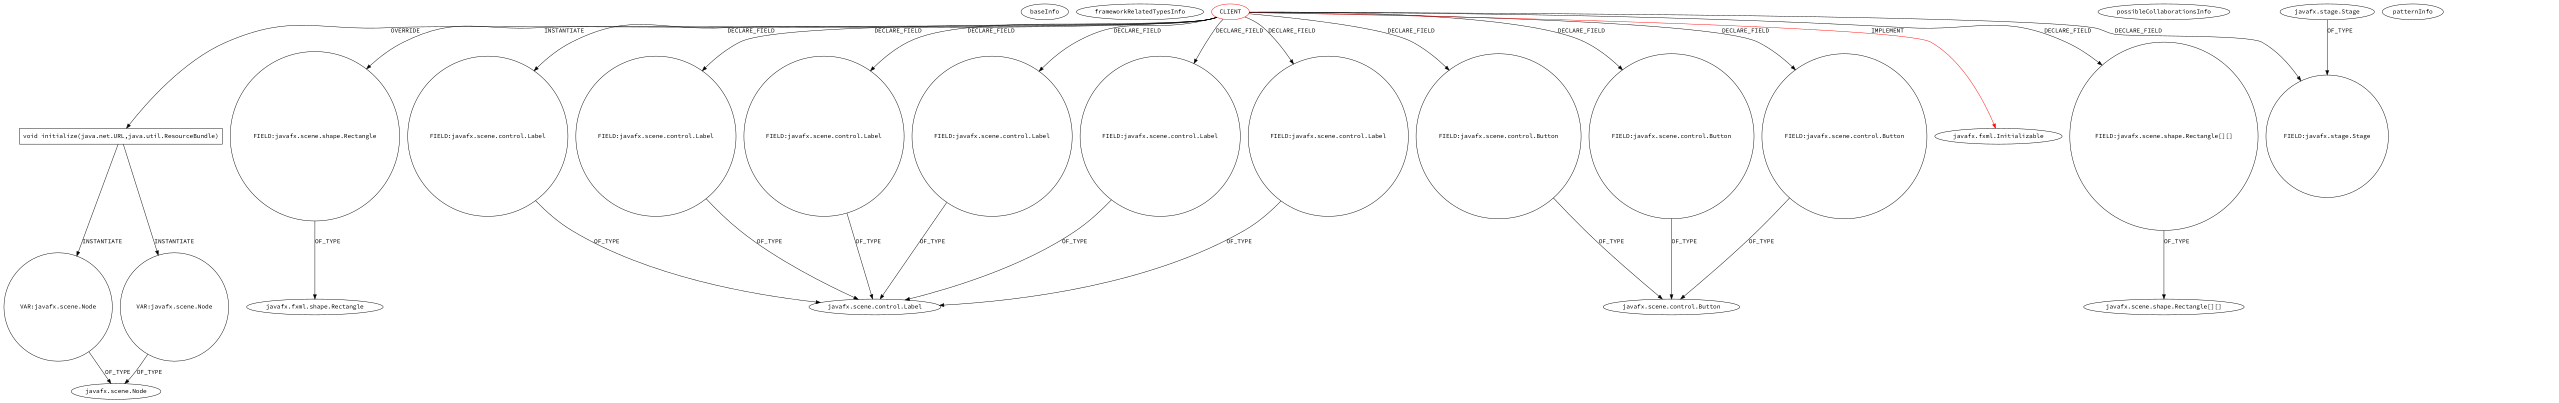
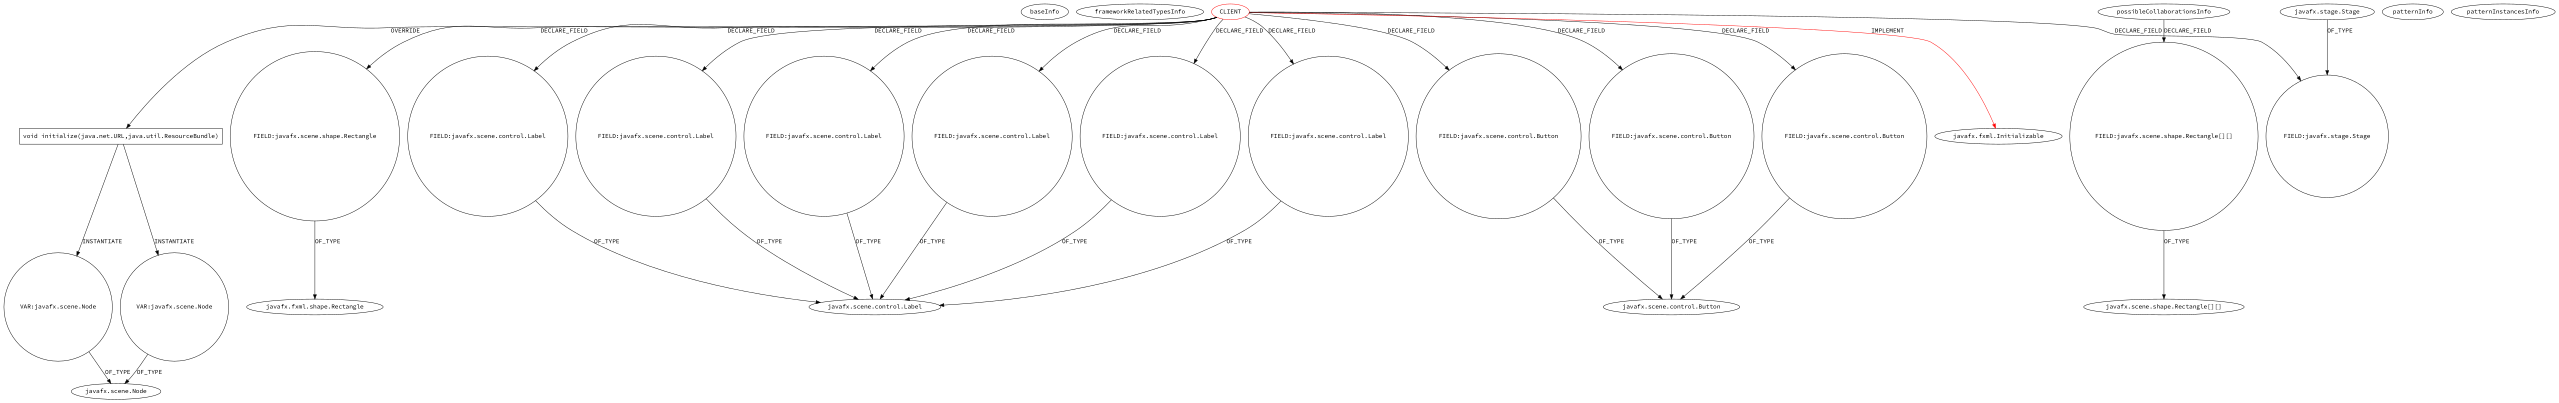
  digraph {
    fontname="Source Code Pro"
    node [fontname="Source Code Pro" isFrameworkType=false shape=circle vertexType=FIELD_DECLARATION]
    edge [fontname="Source Code Pro"]
    baseInfo [category=pattern graphId=3370 isAnonymous=false possibleRelation=false isFrameworkType="" shape="" vertexType=""]
    frameworkRelatedTypesInfo [0="javafx.fxml.Initializable" isFrameworkType="" shape="" vertexType=""]
    possibleCollaborationsInfo [isFrameworkType="" shape="" vertexType=""]
    patternInfo [frequency=2.0 patternRootClient=0 isFrameworkType="" shape="" vertexType=""]
+   patternInstancesInfo [0="RUAN0007-FastestPathSimulator~/RUAN0007-FastestPathSimulator/FastestPathSimulator-master/FastPathSimulator/src/application/FastestPathSimulatorController.java~FastestPathSimulatorController~1116" 1="walker-clint-AIProj3~/walker-clint-AIProj3/AIProj3-master/src/application/GameBoardController.java~GameBoardController~4712" isFrameworkType="" shape="" vertexType=""]
    n6 [label="FIELD:javafx.scene.shape.Rectangle[][]"]
    n7 [label="javafx.scene.shape.Rectangle[][]" vertexType=FRAMEWORK_CLASS_TYPE shape=""]
    n8 [color=red label=CLIENT vertexType=ROOT_CLIENT_CLASS_DECLARATION shape=""]
    n9 [label="FIELD:javafx.scene.control.Button"]
    n10 [label="FIELD:javafx.scene.control.Button"]
    n11 [label="FIELD:javafx.scene.control.Button"]
    n12 [label="javafx.fxml.Initializable" vertexType=FRAMEWORK_INTERFACE_TYPE shape=""]
    n13 [label="void initialize(java.net.URL,java.util.ResourceBundle)" shape=box vertexType=OVERRIDING_METHOD_DECLARATION]
    n14 [label="FIELD:javafx.stage.Stage"]
    n15 [label="FIELD:javafx.scene.shape.Rectangle"]
    n16 [label="FIELD:javafx.scene.control.Label"]
    n17 [label="FIELD:javafx.scene.control.Label"]
    n18 [label="FIELD:javafx.scene.control.Label"]
    n19 [label="FIELD:javafx.scene.control.Label"]
    n20 [label="FIELD:javafx.scene.control.Label"]
    n21 [label="FIELD:javafx.scene.control.Label"]
    n22 [label="javafx.scene.control.Button" vertexType=FRAMEWORK_CLASS_TYPE shape=""]
    n23 [label="VAR:javafx.scene.Node" vertexType=VARIABLE_EXPRESION]
    n24 [label="VAR:javafx.scene.Node" vertexType=VARIABLE_EXPRESION]
    n25 [label="javafx.fxml.shape.Rectangle" vertexType=FRAMEWORK_CLASS_TYPE shape=""]
    n26 [label="javafx.scene.control.Label" vertexType=FRAMEWORK_CLASS_TYPE shape=""]
    n27 [label="javafx.scene.Node" vertexType=FRAMEWORK_CLASS_TYPE shape=""]
    n28 [label="javafx.stage.Stage" vertexType=FRAMEWORK_CLASS_TYPE shape=""]
    n6 -> n7 [label=OF_TYPE]
-   n8 -> n6 [label=DECLARE_FIELD]
+   possibleCollaborationsInfo -> n6 [label=DECLARE_FIELD]
    n8 -> n9 [label=DECLARE_FIELD]
    n8 -> n10 [label=DECLARE_FIELD]
    n8 -> n11 [label=DECLARE_FIELD]
    n8 -> n12 [color=red label=IMPLEMENT]
    n8 -> n13 [label=OVERRIDE]
    n8 -> n14 [label=DECLARE_FIELD]
-   n8 -> n15 [label=INSTANTIATE]
+   n8 -> n15 [label=DECLARE_FIELD]
    n8 -> n16 [label=DECLARE_FIELD]
    n8 -> n17 [label=DECLARE_FIELD]
    n8 -> n18 [label=DECLARE_FIELD]
    n8 -> n19 [label=DECLARE_FIELD]
    n8 -> n20 [label=DECLARE_FIELD]
    n8 -> n21 [label=DECLARE_FIELD]
    n9 -> n22 [label=OF_TYPE]
    n10 -> n22 [label=OF_TYPE]
    n11 -> n22 [label=OF_TYPE]
    n13 -> n23 [label=INSTANTIATE]
    n13 -> n24 [label=INSTANTIATE]
    n15 -> n25 [label=OF_TYPE]
    n16 -> n26 [label=OF_TYPE]
    n17 -> n26 [label=OF_TYPE]
    n18 -> n26 [label=OF_TYPE]
    n19 -> n26 [label=OF_TYPE]
    n20 -> n26 [label=OF_TYPE]
    n21 -> n26 [label=OF_TYPE]
    n23 -> n27 [label=OF_TYPE]
    n24 -> n27 [label=OF_TYPE]
    n28 -> n14 [label=OF_TYPE]
  }
